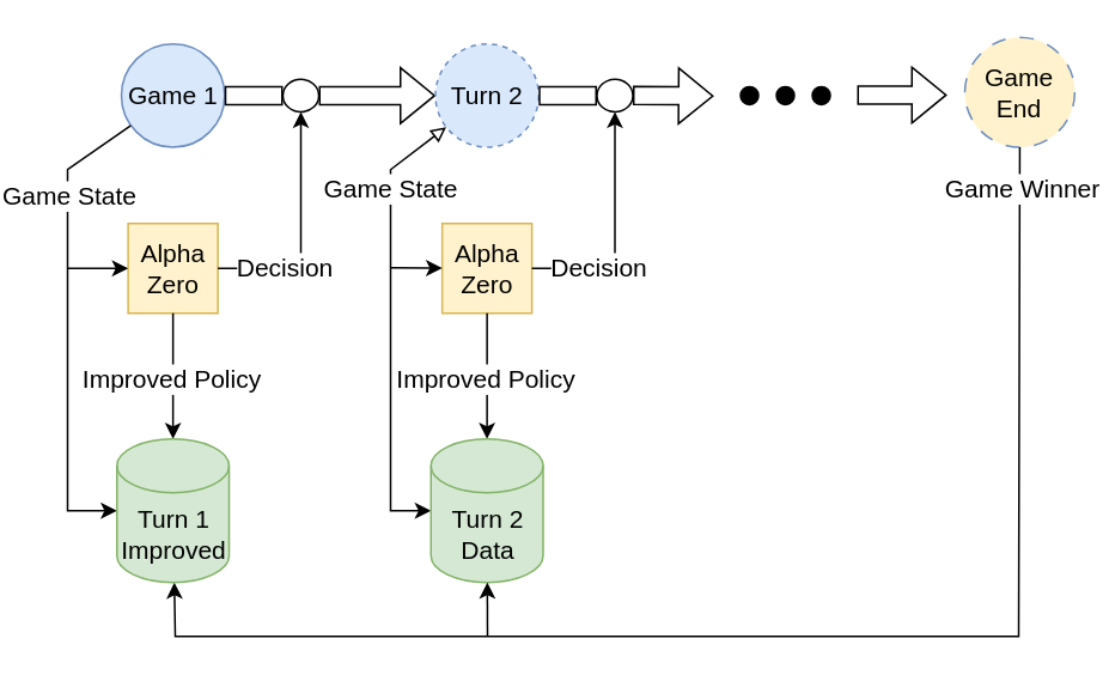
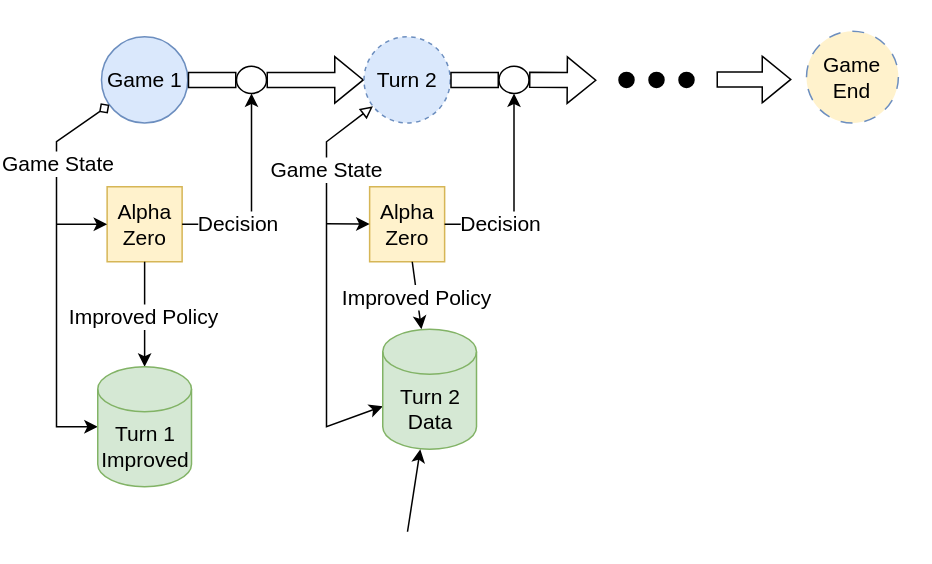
  <mxCell id="0" />
  <mxCell id="1" parent="0" />
  <mxCell id="2" value="Game 1" style="ellipse;whiteSpace=wrap;html=1;aspect=fixed;fillColor=#dae8fc;strokeColor=#6c8ebf;fontSize=14;" vertex="1" parent="1"><mxGeometry x="50" y="24" width="57.5" height="57.5" as="geometry" /></mxCell>
  <mxCell id="3" value="" style="ellipse;whiteSpace=wrap;html=1;fillColor=#000000;fontSize=14;" vertex="1" parent="1"><mxGeometry x="395" y="47.75" width="10" height="10" as="geometry" /></mxCell>
  <mxCell id="4" value="" style="ellipse;whiteSpace=wrap;html=1;fillColor=#000000;fontSize=14;" vertex="1" parent="1"><mxGeometry x="415" y="47.75" width="10" height="10" as="geometry" /></mxCell>
  <mxCell id="5" value="" style="ellipse;whiteSpace=wrap;html=1;fillColor=#000000;fontSize=14;" vertex="1" parent="1"><mxGeometry x="435" y="47.75" width="10" height="10" as="geometry" /></mxCell>
  <mxCell id="6" value="Alpha&lt;br style=&quot;font-size: 14px;&quot;&gt;Zero" style="whiteSpace=wrap;html=1;aspect=fixed;fillColor=#fff2cc;strokeColor=#d6b656;fontSize=14;" vertex="1" parent="1"><mxGeometry x="53.75" y="124" width="50" height="50" as="geometry" /></mxCell>
  <mxCell id="7" value="Game End" style="ellipse;whiteSpace=wrap;html=1;aspect=fixed;dashed=1;dashPattern=8 8;fillColor=#fff2cc;strokeColor=#6c8ebf;fontSize=14;" vertex="1" parent="1"><mxGeometry x="520" y="20.25" width="61.25" height="61.25" as="geometry" /></mxCell>
  <mxCell id="8" value="" style="shape=flexArrow;endArrow=classic;html=1;rounded=0;fontSize=14;" edge="1" parent="1"><mxGeometry width="50" height="50" relative="1" as="geometry"><mxPoint x="460" y="52.47" as="sourcePoint" /><mxPoint x="510" y="52.47" as="targetPoint" /></mxGeometry></mxCell>
- <mxCell id="9" value="" style="endArrow=classic;html=1;rounded=0;exitX=0.5;exitY=1;exitDx=0;exitDy=0;fontSize=14;" edge="1" parent="1" source="7" target="20"><mxGeometry width="50" height="50" relative="1" as="geometry"><mxPoint x="410" y="134" as="sourcePoint" /><mxPoint x="550" y="354" as="targetPoint" /><Array as="points"><mxPoint x="550" y="354" /><mxPoint x="80" y="354" /></Array></mxGeometry></mxCell>
- <mxCell id="10" value="Game Winner" style="edgeLabel;html=1;align=center;verticalAlign=middle;resizable=0;points=[];fontSize=14;" vertex="1" connectable="0" parent="9"><mxGeometry x="-0.075" relative="1" as="geometry"><mxPoint x="86" y="-250" as="offset" /></mxGeometry></mxCell>
- <mxCell id="11" value="" style="endArrow=none;html=1;rounded=0;endFill=0;startArrow=classic;startFill=1;fontSize=14;" edge="1" parent="1" source="20" target="2"><mxGeometry width="50" height="50" relative="1" as="geometry"><mxPoint x="30" y="294" as="sourcePoint" /><mxPoint y="44" as="targetPoint" x="20" /><Array as="points"><mxPoint y="284" x="20" /><mxPoint y="94" x="20" /></Array></mxGeometry></mxCell>
+ <mxCell id="11" value="" style="endArrow=diamond;html=1;rounded=0;endFill=0;startArrow=classic;startFill=1;fontSize=14;" edge="1" parent="1" source="20" target="2"><mxGeometry width="50" height="50" relative="1" as="geometry"><mxPoint x="30" y="294" as="sourcePoint" /><mxPoint y="44" as="targetPoint" x="20" /><Array as="points"><mxPoint y="284" x="20" /><mxPoint y="94" x="20" /></Array></mxGeometry></mxCell>
  <mxCell id="12" value="Game State" style="edgeLabel;html=1;align=center;verticalAlign=middle;resizable=0;points=[];fontSize=14;" vertex="1" connectable="0" parent="11"><mxGeometry x="0.017" y="1" relative="1" as="geometry"><mxPoint x="1" y="-71" as="offset" /></mxGeometry></mxCell>
  <mxCell id="13" value="" style="endArrow=none;html=1;rounded=0;endFill=0;startArrow=classic;startFill=1;fontSize=14;" edge="1" parent="1" source="17" target="6"><mxGeometry width="50" height="50" relative="1" as="geometry"><mxPoint x="150" y="54" as="sourcePoint" /><mxPoint x="140" y="154" as="targetPoint" /><Array as="points"><mxPoint x="150" y="149" /></Array></mxGeometry></mxCell>
  <mxCell id="14" value="Decision" style="edgeLabel;html=1;align=center;verticalAlign=middle;resizable=0;points=[];fontSize=14;" vertex="1" connectable="0" parent="13"><mxGeometry x="-0.008" y="2" relative="1" as="geometry"><mxPoint x="-12" y="21" as="offset" /></mxGeometry></mxCell>
  <mxCell id="15" value="" style="shape=flexArrow;endArrow=classic;html=1;rounded=0;fontSize=14;" edge="1" parent="1" source="17" target="21"><mxGeometry width="50" height="50" relative="1" as="geometry"><mxPoint x="210" y="114" as="sourcePoint" /><mxPoint x="230" y="52.75" as="targetPoint" /></mxGeometry></mxCell>
  <mxCell id="16" value="" style="shape=flexArrow;endArrow=none;html=1;rounded=0;endFill=0;fontSize=14;" edge="1" parent="1" source="2" target="17"><mxGeometry width="50" height="50" relative="1" as="geometry"><mxPoint x="108" y="53" as="sourcePoint" /><mxPoint x="200" y="53" as="targetPoint" /></mxGeometry></mxCell>
  <mxCell id="17" value="" style="ellipse;whiteSpace=wrap;html=1;fillColor=#FFFFFF;fontSize=14;" vertex="1" parent="1"><mxGeometry x="140" y="43.69" width="20" height="18.12" as="geometry" /></mxCell>
  <mxCell id="18" value="" style="endArrow=classic;html=1;rounded=0;fontSize=14;" edge="1" parent="1" source="6" target="20"><mxGeometry width="50" height="50" relative="1" as="geometry"><mxPoint x="190" y="104" as="sourcePoint" /><mxPoint x="78.75" y="234" as="targetPoint" /></mxGeometry></mxCell>
  <mxCell id="19" value="Improved Policy" style="edgeLabel;html=1;align=center;verticalAlign=middle;resizable=0;points=[];fontSize=14;" vertex="1" connectable="0" parent="18"><mxGeometry x="0.038" y="-1" relative="1" as="geometry"><mxPoint as="offset" /></mxGeometry></mxCell>
  <mxCell id="20" value="&lt;div style=&quot;font-size: 14px;&quot;&gt;Turn 1&lt;/div&gt;&lt;div style=&quot;font-size: 14px;&quot;&gt;Improved&lt;br style=&quot;font-size: 14px;&quot;&gt;&lt;/div&gt;" style="shape=cylinder3;whiteSpace=wrap;html=1;boundedLbl=1;backgroundOutline=1;size=15;fillColor=#d5e8d4;strokeColor=#82b366;fontSize=14;" vertex="1" parent="1"><mxGeometry x="47.5" y="244" width="62.5" height="80" as="geometry" /></mxCell>
  <mxCell id="21" value="Turn 2" style="ellipse;whiteSpace=wrap;html=1;aspect=fixed;fillColor=#dae8fc;strokeColor=#6c8ebf;fontSize=14;dashed=1;" vertex="1" parent="1"><mxGeometry x="225" y="24" width="57.5" height="57.5" as="geometry" /></mxCell>
  <mxCell id="22" value="Alpha&lt;br style=&quot;font-size: 14px;&quot;&gt;Zero" style="whiteSpace=wrap;html=1;aspect=fixed;fillColor=#fff2cc;strokeColor=#d6b656;fontSize=14;" vertex="1" parent="1"><mxGeometry x="228.75" y="124" width="50" height="50" as="geometry" /></mxCell>
  <mxCell id="23" value="" style="endArrow=block;html=1;rounded=0;endFill=0;startArrow=classic;startFill=1;fontSize=14;" edge="1" parent="1" source="32" target="21"><mxGeometry width="50" height="50" relative="1" as="geometry"><mxPoint x="200" y="284" as="sourcePoint" /><mxPoint x="195" y="44" as="targetPoint" /><Array as="points"><mxPoint x="200" y="284" /><mxPoint x="200" y="94" /></Array></mxGeometry></mxCell>
  <mxCell id="24" value="Game State" style="edgeLabel;html=1;align=center;verticalAlign=middle;resizable=0;points=[];fontSize=14;" vertex="1" connectable="0" parent="23"><mxGeometry x="0.017" y="1" relative="1" as="geometry"><mxPoint y="-74" as="offset" /></mxGeometry></mxCell>
  <mxCell id="25" value="" style="endArrow=none;html=1;rounded=0;endFill=0;startArrow=classic;startFill=1;fontSize=14;" edge="1" parent="1" source="29" target="22"><mxGeometry width="50" height="50" relative="1" as="geometry"><mxPoint x="325" y="54" as="sourcePoint" /><mxPoint x="315" y="154" as="targetPoint" /><Array as="points"><mxPoint x="325" y="149" /></Array></mxGeometry></mxCell>
  <mxCell id="26" value="Decision" style="edgeLabel;html=1;align=center;verticalAlign=middle;resizable=0;points=[];fontSize=14;" vertex="1" connectable="0" parent="25"><mxGeometry x="-0.008" y="2" relative="1" as="geometry"><mxPoint x="-12" y="21" as="offset" /></mxGeometry></mxCell>
  <mxCell id="27" value="" style="shape=flexArrow;endArrow=classic;html=1;rounded=0;fontSize=14;" edge="1" parent="1" source="29"><mxGeometry width="50" height="50" relative="1" as="geometry"><mxPoint x="385" y="114" as="sourcePoint" /><mxPoint x="380" y="53" as="targetPoint" /></mxGeometry></mxCell>
  <mxCell id="28" value="" style="shape=flexArrow;endArrow=none;html=1;rounded=0;endFill=0;fontSize=14;" edge="1" parent="1" source="21" target="29"><mxGeometry width="50" height="50" relative="1" as="geometry"><mxPoint x="283" y="53" as="sourcePoint" /><mxPoint x="375" y="53" as="targetPoint" /></mxGeometry></mxCell>
  <mxCell id="29" value="" style="ellipse;whiteSpace=wrap;html=1;fillColor=#FFFFFF;fontSize=14;" vertex="1" parent="1"><mxGeometry x="315" y="43.69" width="20" height="18.12" as="geometry" /></mxCell>
  <mxCell id="30" value="" style="endArrow=classic;html=1;rounded=0;fontSize=14;" edge="1" parent="1" source="22" target="32"><mxGeometry width="50" height="50" relative="1" as="geometry"><mxPoint x="365" y="104" as="sourcePoint" /><mxPoint x="253.75" y="234" as="targetPoint" /></mxGeometry></mxCell>
  <mxCell id="31" value="Improved Policy" style="edgeLabel;html=1;align=center;verticalAlign=middle;resizable=0;points=[];fontSize=14;" vertex="1" connectable="0" parent="30"><mxGeometry x="0.038" y="-1" relative="1" as="geometry"><mxPoint as="offset" /></mxGeometry></mxCell>
- <mxCell id="32" value="&lt;div style=&quot;font-size: 14px;&quot;&gt;Turn 2&lt;br style=&quot;font-size: 14px;&quot;&gt;&lt;/div&gt;&lt;div style=&quot;font-size: 14px;&quot;&gt;Data&lt;/div&gt;" style="shape=cylinder3;whiteSpace=wrap;html=1;boundedLbl=1;backgroundOutline=1;size=15;fillColor=#d5e8d4;strokeColor=#82b366;fontSize=14;" vertex="1" parent="1"><mxGeometry x="222.5" y="244" width="62.5" height="80" as="geometry" /></mxCell>
+ <mxCell id="32" value="&lt;div style=&quot;font-size: 14px;&quot;&gt;Turn 2&lt;br style=&quot;font-size: 14px;&quot;&gt;&lt;/div&gt;&lt;div style=&quot;font-size: 14px;&quot;&gt;Data&lt;/div&gt;" style="shape=cylinder3;whiteSpace=wrap;html=1;boundedLbl=1;backgroundOutline=1;size=15;fillColor=#d5e8d4;strokeColor=#82b366;fontSize=14;" vertex="1" parent="1"><mxGeometry x="237.5" y="219" width="62.5" height="80" as="geometry" /></mxCell>
  <mxCell id="33" value="" style="endArrow=classic;html=1;rounded=0;fontSize=14;" edge="1" parent="1" target="32"><mxGeometry width="50" height="50" relative="1" as="geometry"><mxPoint x="254" y="354" as="sourcePoint" /><mxPoint x="360" y="254" as="targetPoint" /></mxGeometry></mxCell>
  <mxCell id="34" value="" style="endArrow=classic;html=1;rounded=0;" edge="1" parent="1" target="6"><mxGeometry width="50" height="50" relative="1" as="geometry"><mxPoint y="149" as="sourcePoint" x="20" /><mxPoint x="90" y="164" as="targetPoint" /></mxGeometry></mxCell>
  <mxCell id="35" value="" style="endArrow=classic;html=1;rounded=0;" edge="1" parent="1" target="22"><mxGeometry width="50" height="50" relative="1" as="geometry"><mxPoint x="200" y="148.71" as="sourcePoint" /><mxPoint x="234" y="148.71" as="targetPoint" /></mxGeometry></mxCell>
